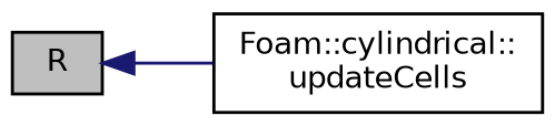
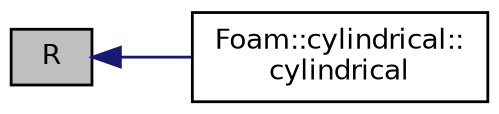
  digraph {
    rankdir=LR
    node [color=black fontname=Helvetica fontsize=10 shape=record]
    n1 [fillcolor=grey75 fontcolor=black height=0.2 label=R style=filled width=0.4]
-   n2 [height=0.2 label="Foam::cylindrical::\lupdateCells" width=0.4]
+   n2 [height=0.2 label="Foam::cylindrical::\lcylindrical" width=0.4]
    n1 -> n2 [color=midnightblue dir=back fontname=Helvetica fontsize=10 labelfontname=Helvetica labelfontsize=10 style=solid]
  }
